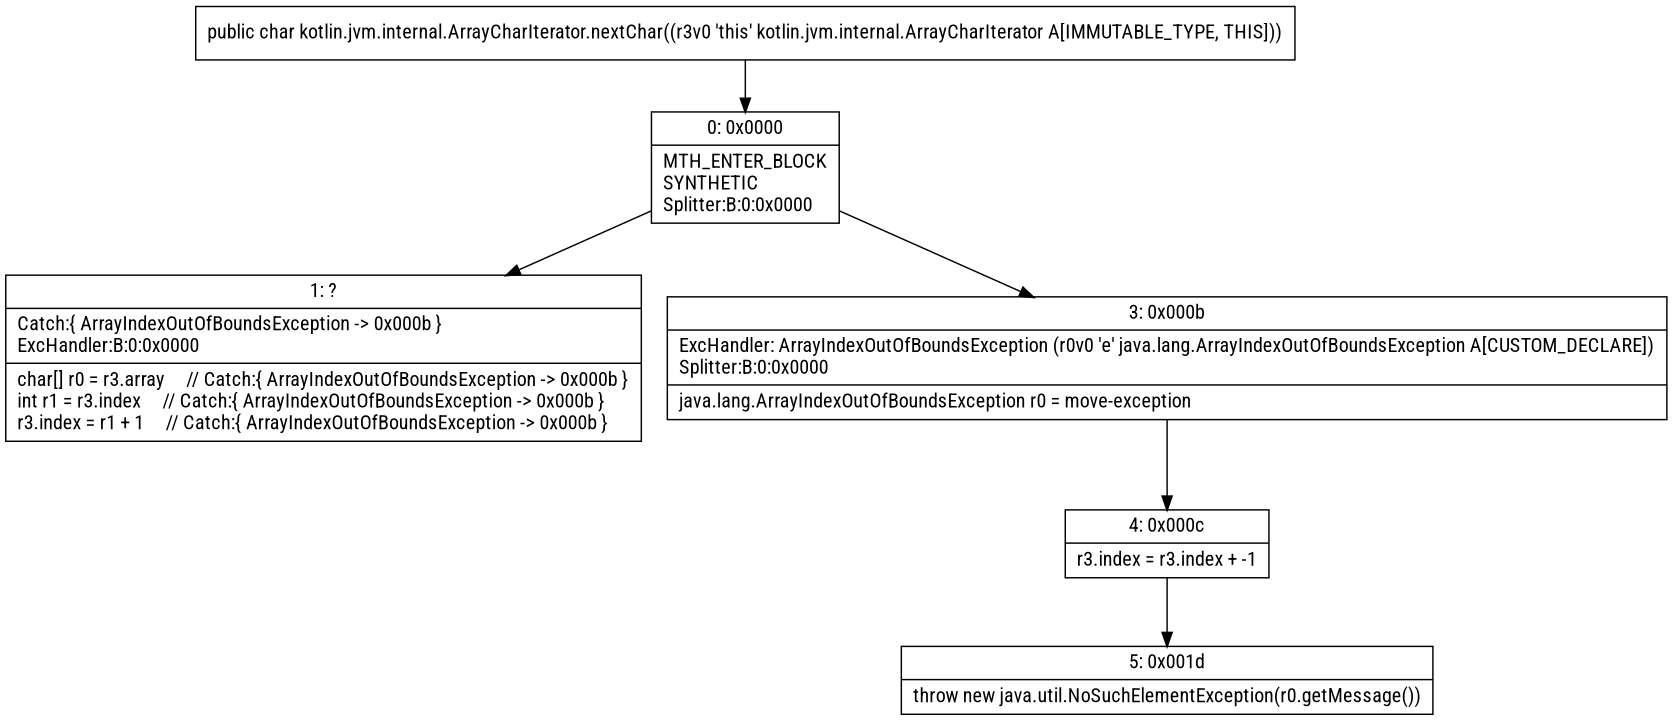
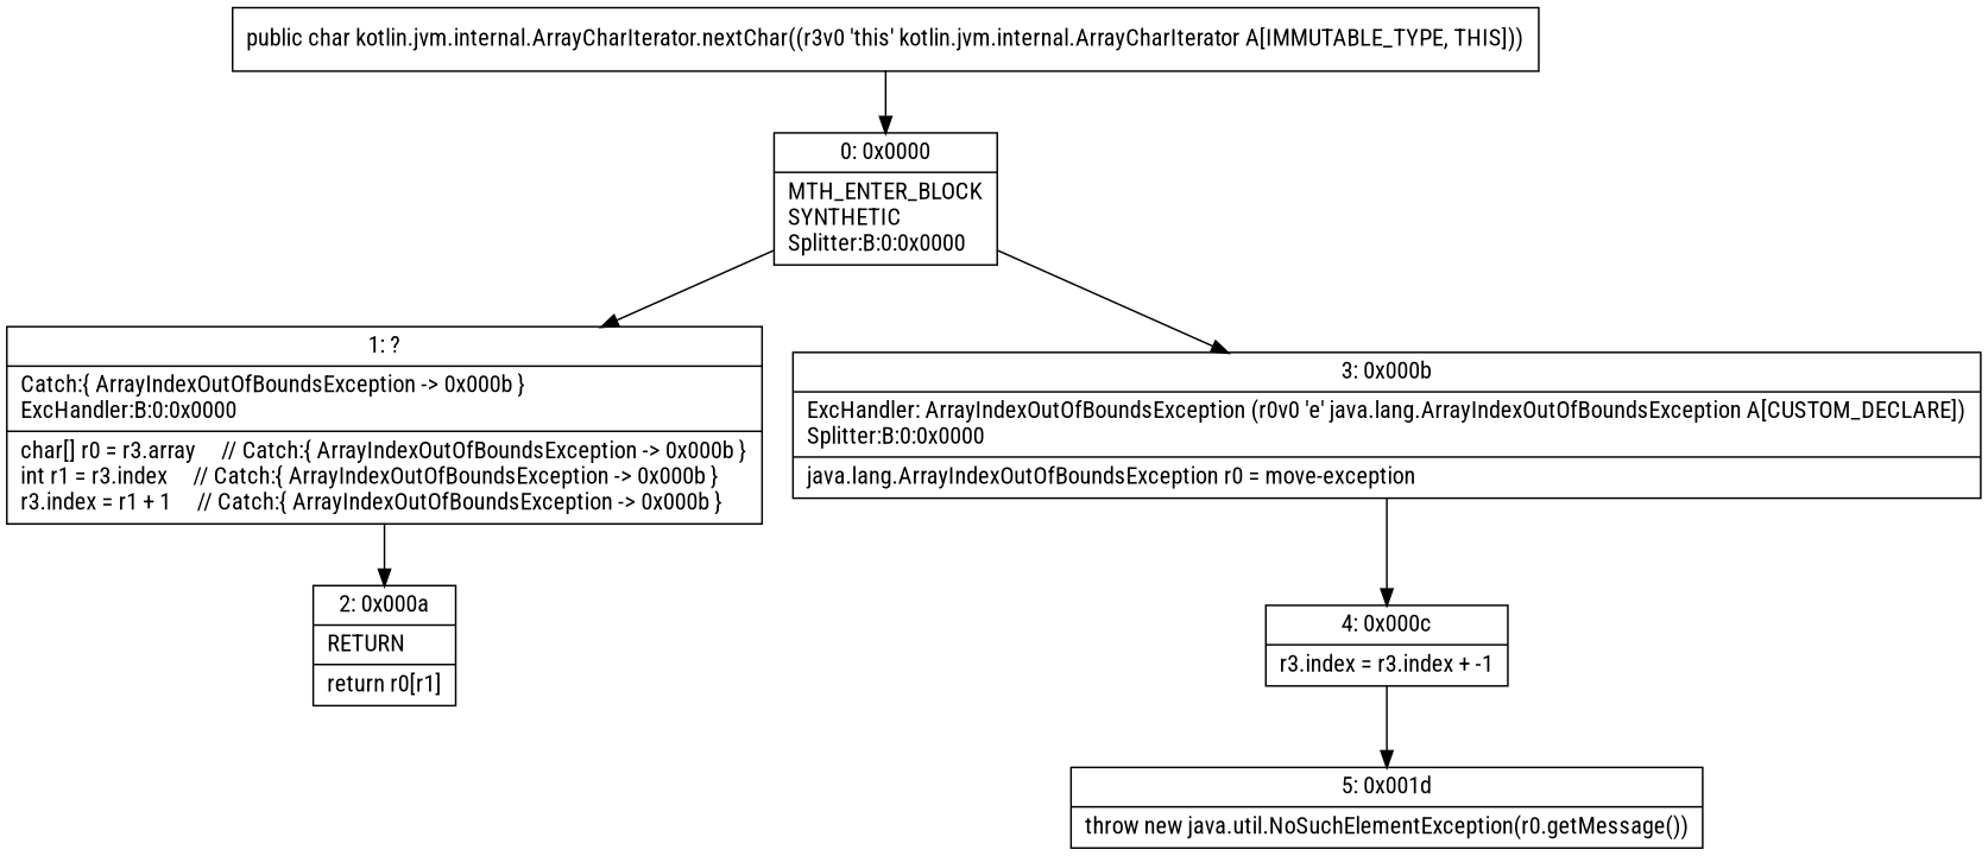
  digraph {
    fontname="Roboto Condensed"
    node [fontname="Roboto Condensed" shape=record]
    edge [fontname="Roboto Condensed"]
    n1 [label="{0\:\ 0x0000|MTH_ENTER_BLOCK\lSYNTHETIC\lSplitter:B:0:0x0000\l}"]
    n2 [label="{1\:\ ?|Catch:\{ ArrayIndexOutOfBoundsException \-\> 0x000b \}\lExcHandler:B:0:0x0000\l|char[] r0 = r3.array     \/\/ Catch:\{ ArrayIndexOutOfBoundsException \-\> 0x000b \}\lint r1 = r3.index     \/\/ Catch:\{ ArrayIndexOutOfBoundsException \-\> 0x000b \}\lr3.index = r1 + 1     \/\/ Catch:\{ ArrayIndexOutOfBoundsException \-\> 0x000b \}\l}"]
    n3 [label="{3\:\ 0x000b|ExcHandler: ArrayIndexOutOfBoundsException (r0v0 'e' java.lang.ArrayIndexOutOfBoundsException A[CUSTOM_DECLARE])\lSplitter:B:0:0x0000\l|java.lang.ArrayIndexOutOfBoundsException r0 = move\-exception\l}"]
+   n4 [label="{2\:\ 0x000a|RETURN\l|return r0[r1]\l}"]
    n5 [label="{4\:\ 0x000c|r3.index = r3.index + \-1\l}"]
    n6 [label="{5\:\ 0x001d|throw new java.util.NoSuchElementException(r0.getMessage())\l}"]
    n7 [label="{public char kotlin.jvm.internal.ArrayCharIterator.nextChar((r3v0 'this' kotlin.jvm.internal.ArrayCharIterator A[IMMUTABLE_TYPE, THIS])) }"]
    n1 -> n2
    n1 -> n3
+   n2 -> n4
    n3 -> n5
    n5 -> n6
    n7 -> n1
  }
